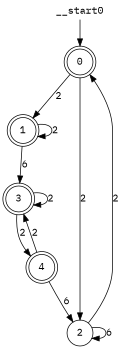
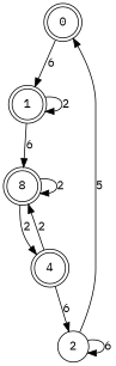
  digraph {
    fontname="IBM Plex Mono"
    node [fontname="IBM Plex Mono" shape=doublecircle]
    edge [fontname="IBM Plex Mono"]
    n1 [label=0]
    n2 [label=1]
    n3 [label=2 shape=circle]
-   n4 [label=3]
+   n4 [label=8]
    n5 [label=4]
-   __start0 [height=0 shape=none width=0]
-   n1 -> n2 [label=2]
-   n1 -> n3 [label=2]
+   n1 -> n2 [label=6]
    n2 -> n2 [label=2]
    n2 -> n4 [label=6]
-   n3 -> n1 [label=2]
+   n3 -> n1 [label=5]
    n3 -> n3 [label=6]
    n4 -> n4 [label=2]
    n4 -> n5 [label=2]
    n5 -> n3 [label=6]
    n5 -> n4 [label=2]
-   __start0 -> n1
  }
